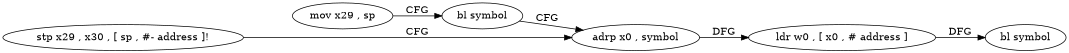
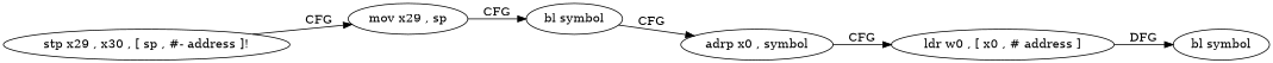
  digraph {
    rankdir=LR
    n1 [label="stp x29 , x30 , [ sp , #- address ]!"]
    n2 [label="mov x29 , sp"]
    n3 [label="bl symbol"]
    n4 [label="adrp x0 , symbol"]
    n5 [label="ldr w0 , [ x0 , # address ]"]
    n6 [label="bl symbol"]
-   n1 -> n4 [label=CFG]
+   n1 -> n2 [label=CFG]
    n2 -> n3 [label=CFG]
    n3 -> n4 [label=CFG]
-   n4 -> n5 [label=DFG]
+   n4 -> n5 [label=CFG]
    n5 -> n6 [label=DFG]
  }
